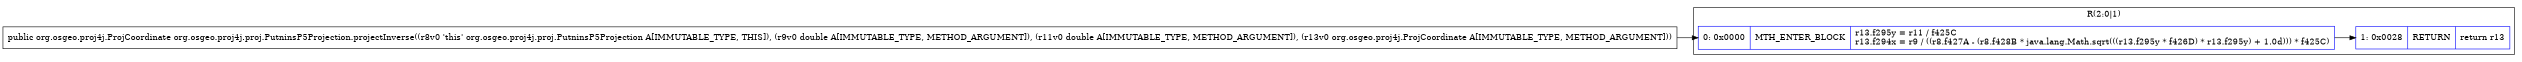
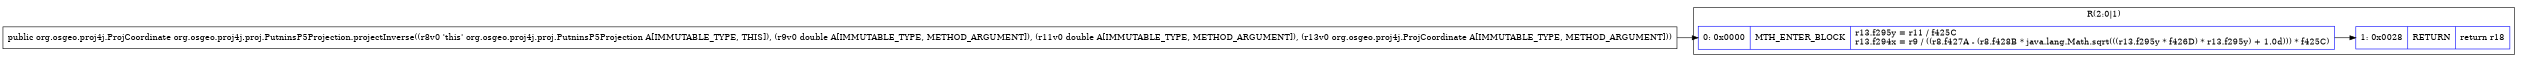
  digraph {
    rankdir=LR
    node [color=blue shape=record]
    n1 [label="{0\:\ 0x0000|MTH_ENTER_BLOCK\l|r13.f295y = r11 \/ f425C\lr13.f294x = r9 \/ ((r8.f427A \- (r8.f428B * java.lang.Math.sqrt(((r13.f295y * f426D) * r13.f295y) + 1.0d))) * f425C)\l}"]
-   n2 [label="{1\:\ 0x0028|RETURN\l|return r13\l}"]
+   n2 [label="{1\:\ 0x0028|RETURN\l|return r18\l}"]
    n3 [label="{public org.osgeo.proj4j.ProjCoordinate org.osgeo.proj4j.proj.PutninsP5Projection.projectInverse((r8v0 'this' org.osgeo.proj4j.proj.PutninsP5Projection A[IMMUTABLE_TYPE, THIS]), (r9v0 double A[IMMUTABLE_TYPE, METHOD_ARGUMENT]), (r11v0 double A[IMMUTABLE_TYPE, METHOD_ARGUMENT]), (r13v0 org.osgeo.proj4j.ProjCoordinate A[IMMUTABLE_TYPE, METHOD_ARGUMENT])) }" color=""]
    subgraph cluster_1 {
      label="R(2:0|1)"
      n1
      n2
    }
    n1 -> n2
    n3 -> n1
  }
